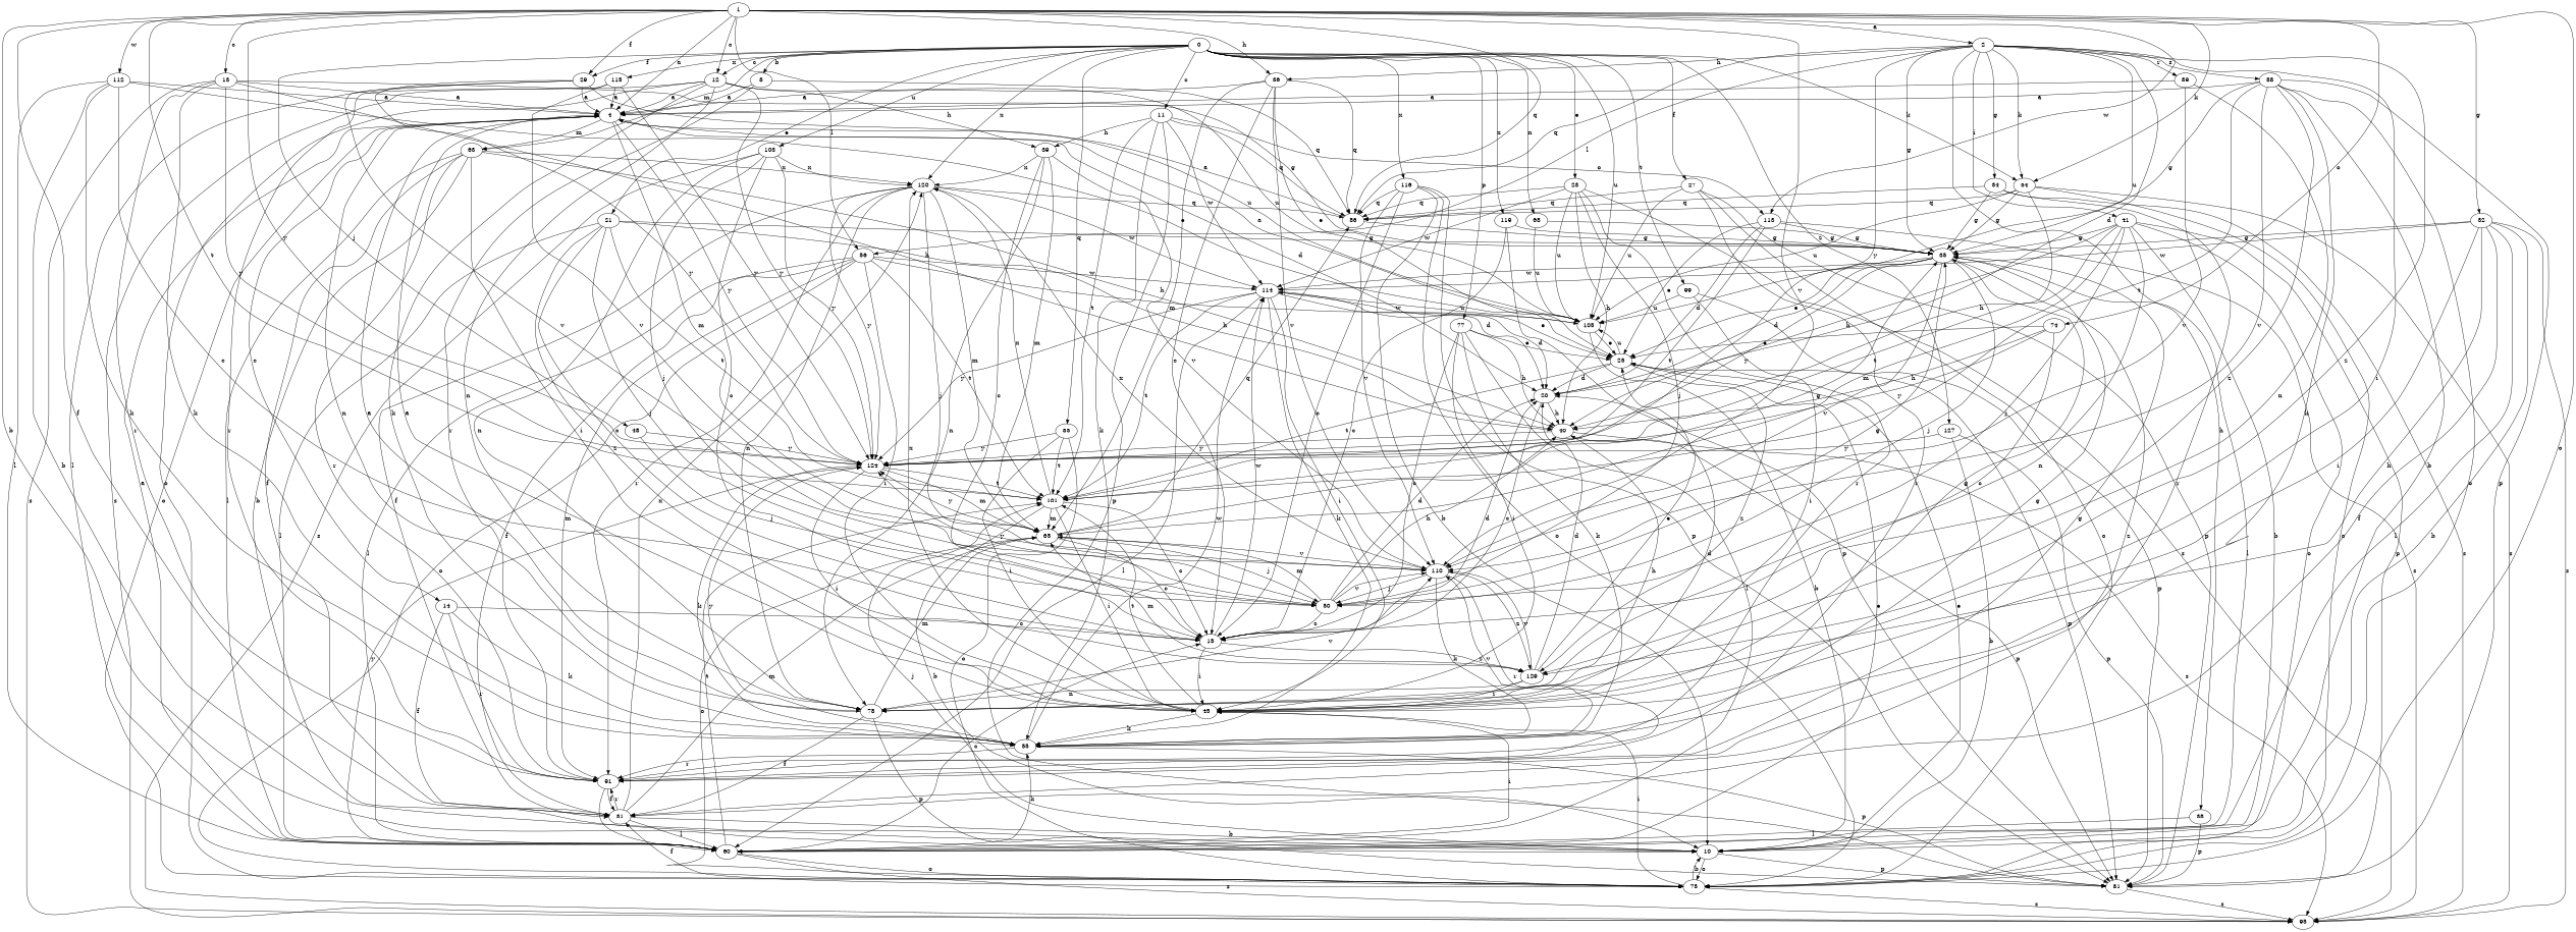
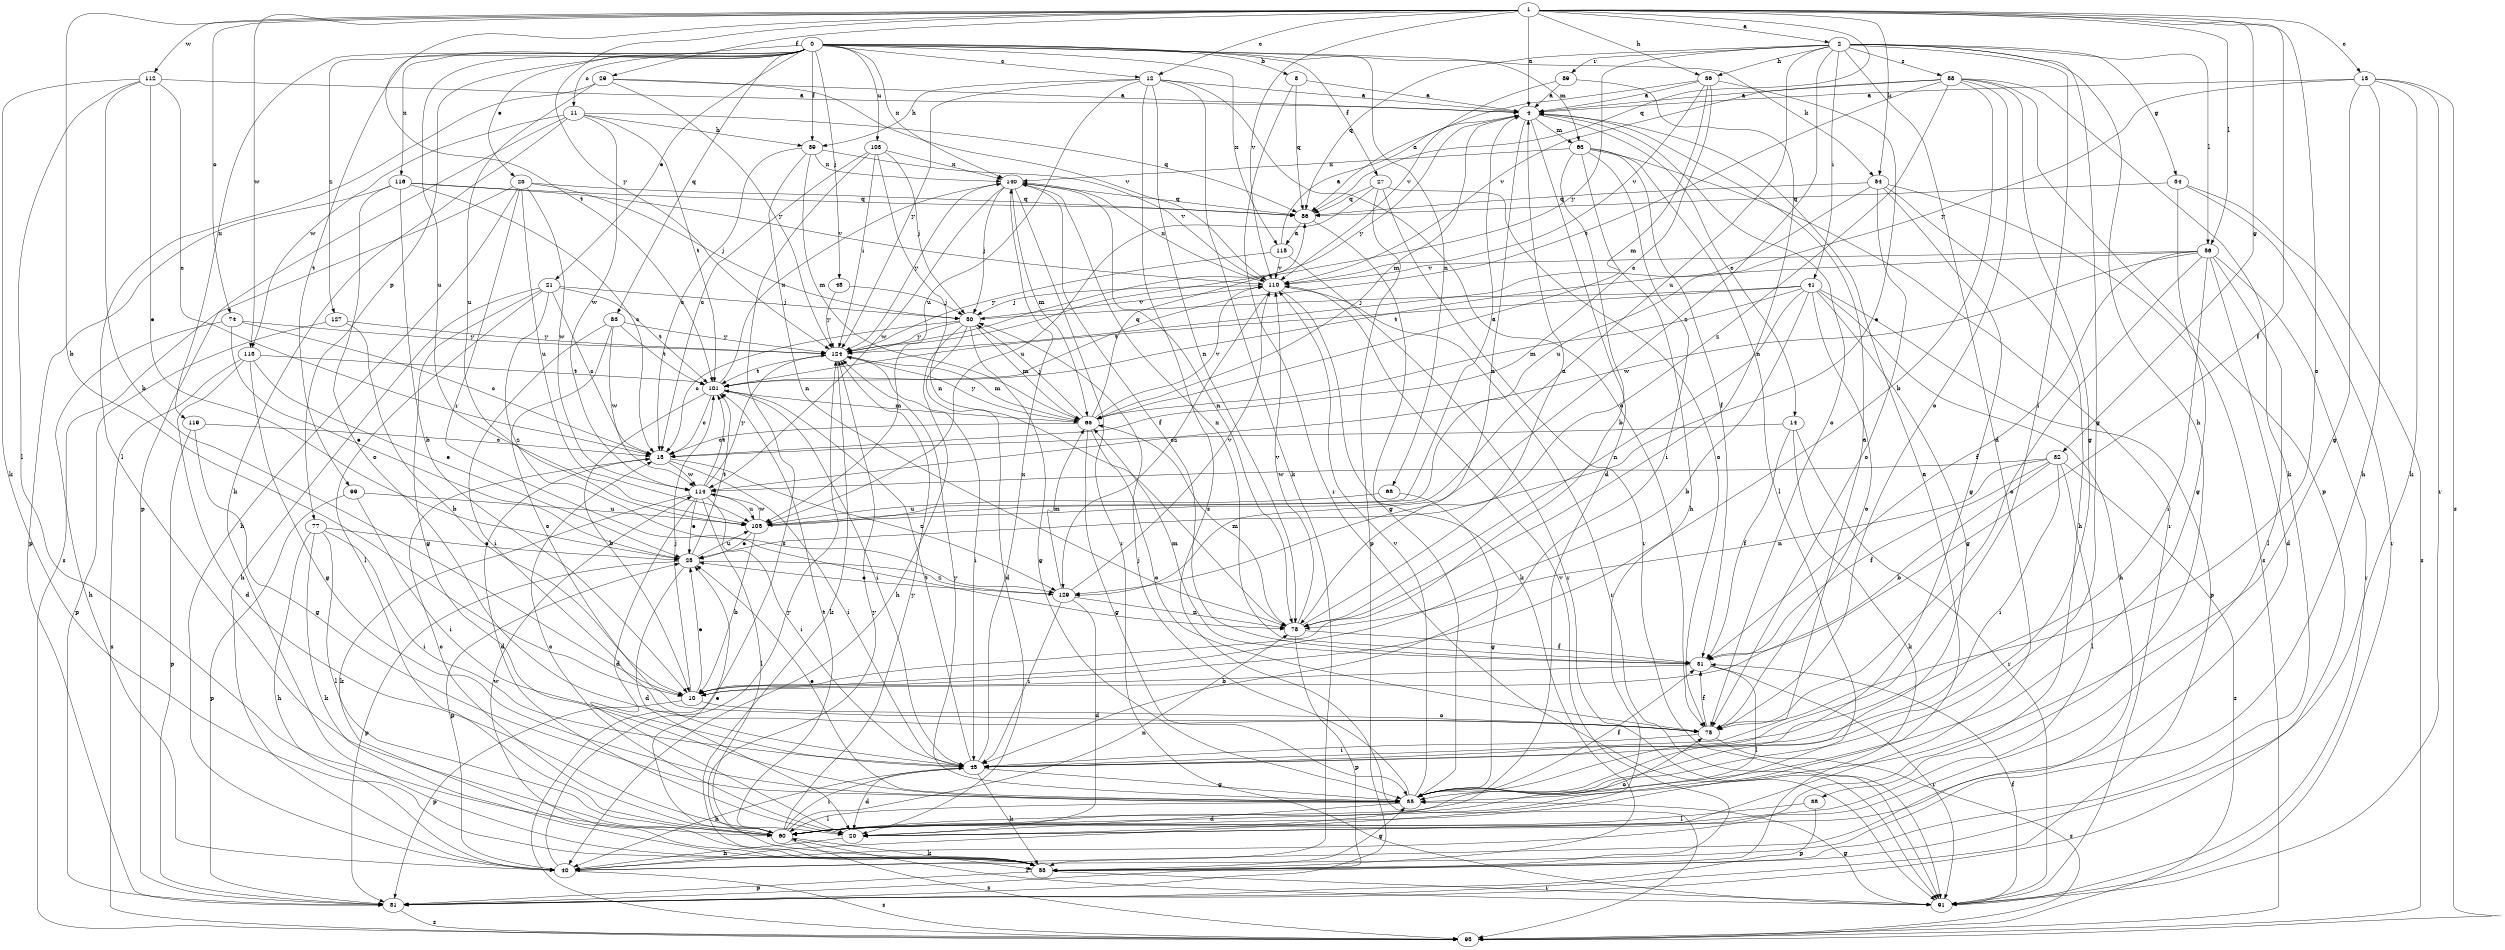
  strict digraph {
    0
    8
    11
    12
    21
    23
    27
    29
    48
    54
    63
    68
    77
    83
    99
    103
    105
    115
    116
    119
-   120
+   120 [label=140]
    127
    4
    86
    91
    101
    113
    81
    39
    55
    114
    75
    124
    n34 [label=78]
    95
    35
    129
    40
    15
    50
    60
    110
    10
    31
    45
    25
    65
    1
    2
    13
    32
    36
    56
    74
    112
    20
    34
    38
    41
    88
    89
    14
    0 -> 8 [label=b]
    0 -> 11 [label=c]
    0 -> 12 [label=c]
    0 -> 21 [label=e]
    0 -> 23 [label=e]
    0 -> 27 [label=f]
-   0 -> 29 [label=f]
+   0 -> 39 [label=f]
    0 -> 48 [label=j]
    0 -> 54 [label=k]
    0 -> 63 [label=m]
    0 -> 68 [label=n]
    0 -> 77 [label=p]
    0 -> 83 [label=q]
    0 -> 99 [label=t]
    0 -> 103 [label=u]
    0 -> 105 [label=u]
    0 -> 115 [label=x]
    0 -> 116 [label=x]
    0 -> 119 [label=x]
    0 -> 120 [label=x]
    0 -> 127 [label=z]
    8 -> 4 [label=a]
    8 -> 86 [label=q]
    8 -> 91 [label=r]
    11 -> 86 [label=q]
    11 -> 101 [label=t]
-   11 -> 113 [label=o]
+   11 -> 113 [label=w]
    11 -> 81 [label=p]
    11 -> 39 [label=h]
    11 -> 55 [label=k]
    11 -> 114 [label=w]
    12 -> 105 [label=u]
    12 -> 4 [label=a]
    12 -> 39 [label=h]
    12 -> 55 [label=k]
    12 -> 75 [label=o]
    12 -> 124 [label=y]
    12 -> n34 [label=n]
    12 -> 95 [label=s]
    21 -> 101 [label=t]
    21 -> 35 [label=g]
    21 -> 129 [label=z]
    21 -> 40 [label=h]
    21 -> 15 [label=c]
    21 -> 50 [label=j]
    21 -> 60 [label=l]
    23 -> 105 [label=u]
    23 -> 86 [label=q]
-   23 -> 91 [label=r]
+   23 -> n34 [label=r]
    23 -> 114 [label=w]
    23 -> 95 [label=s]
    23 -> 40 [label=h]
    23 -> 50 [label=j]
    27 -> 105 [label=u]
    27 -> 86 [label=q]
    27 -> 91 [label=r]
    27 -> 81 [label=p]
    27 -> 75 [label=o]
    29 -> 105 [label=u]
    29 -> 4 [label=a]
    29 -> 124 [label=y]
    29 -> 60 [label=l]
    29 -> 110 [label=v]
    48 -> 124 [label=y]
    48 -> 50 [label=j]
    54 -> 105 [label=u]
    54 -> 86 [label=q]
    54 -> 75 [label=o]
    54 -> 95 [label=s]
    54 -> 35 [label=g]
    54 -> 40 [label=h]
    63 -> 120 [label=x]
    63 -> 91 [label=r]
    63 -> 40 [label=h]
    63 -> 60 [label=l]
    63 -> 10 [label=b]
    63 -> 31 [label=f]
    63 -> 45 [label=i]
    68 -> 105 [label=u]
    68 -> 35 [label=g]
    77 -> 55 [label=k]
    77 -> 40 [label=h]
-   77 -> 15 [label=c]
    77 -> 60 [label=l]
    77 -> 45 [label=i]
    77 -> 25 [label=e]
    83 -> 101 [label=t]
-   35 -> 114 [label=w]
+   83 -> 114 [label=w]
    83 -> 75 [label=o]
    83 -> 124 [label=y]
    83 -> 45 [label=i]
    99 -> 105 [label=u]
    99 -> 81 [label=p]
    99 -> 45 [label=i]
    103 -> 120 [label=x]
-   103 -> 124 [label=y]
+   103 -> 124 [label=i]
    103 -> n34 [label=n]
    103 -> 95 [label=s]
    103 -> 15 [label=c]
    103 -> 50 [label=j]
    105 -> 4 [label=a]
    105 -> 114 [label=w]
    105 -> 10 [label=b]
    105 -> 25 [label=e]
    115 -> 4 [label=a]
    115 -> 91 [label=r]
    115 -> 124 [label=y]
    115 -> 110 [label=v]
    116 -> 86 [label=q]
    116 -> 81 [label=p]
    116 -> 75 [label=o]
    116 -> 15 [label=c]
    116 -> 110 [label=v]
    116 -> 10 [label=b]
    119 -> 81 [label=p]
    119 -> 35 [label=g]
    119 -> 15 [label=c]
    120 -> 86 [label=q]
    120 -> 91 [label=r]
    120 -> 114 [label=w]
    120 -> 124 [label=y]
    120 -> n34 [label=n]
    120 -> 50 [label=j]
    120 -> 31 [label=f]
    120 -> 65 [label=m]
    127 -> 81 [label=p]
    127 -> 124 [label=y]
    127 -> 10 [label=b]
    4 -> 63 [label=m]
    4 -> 75 [label=o]
    4 -> 124 [label=y]
    4 -> n34 [label=n]
    4 -> 65 [label=m]
    4 -> 20 [label=d]
    4 -> 14 [label=c]
-   86 -> 4 [label=a]
+   86 -> 115 [label=a]
    86 -> 35 [label=g]
    91 -> 35 [label=g]
    91 -> 60 [label=l]
    91 -> 31 [label=f]
    101 -> 120 [label=x]
    101 -> 15 [label=c]
    101 -> 10 [label=b]
    101 -> 45 [label=i]
    101 -> 65 [label=m]
    113 -> 101 [label=t]
    113 -> 95 [label=s]
    113 -> 35 [label=g]
    113 -> 25 [label=e]
    113 -> 20 [label=d]
    81 -> 95 [label=s]
    39 -> 120 [label=x]
    39 -> n34 [label=n]
    39 -> 15 [label=c]
    39 -> 110 [label=v]
    39 -> 65 [label=m]
    55 -> 91 [label=r]
    55 -> 81 [label=p]
    55 -> 114 [label=w]
    55 -> 124 [label=y]
    55 -> 35 [label=g]
    55 -> 110 [label=v]
    114 -> 105 [label=u]
    114 -> 101 [label=t]
    114 -> 55 [label=k]
    114 -> 124 [label=y]
    114 -> 60 [label=l]
    114 -> 45 [label=i]
    114 -> 25 [label=e]
    114 -> 20 [label=d]
    75 -> 95 [label=s]
-   75 -> 10 [label=b]
    75 -> 31 [label=f]
    75 -> 45 [label=i]
    124 -> 101 [label=t]
    124 -> 55 [label=k]
    124 -> 45 [label=i]
    124 -> 65 [label=m]
    n34 -> 4 [label=a]
    n34 -> 81 [label=p]
    n34 -> 110 [label=v]
    n34 -> 31 [label=f]
    n34 -> 65 [label=m]
    35 -> 124 [label=y]
    35 -> 50 [label=j]
    35 -> 60 [label=l]
    35 -> 110 [label=v]
-   35 -> 31 [label=z]
+   35 -> 31 [label=f]
    35 -> 25 [label=e]
    35 -> 20 [label=d]
    129 -> n34 [label=n]
    129 -> 110 [label=v]
    129 -> 45 [label=i]
    129 -> 25 [label=e]
    129 -> 65 [label=m]
    129 -> 20 [label=d]
-   40 -> 81 [label=p]
+   40 -> 25 [label=p]
    40 -> 124 [label=y]
    40 -> 95 [label=s]
    15 -> 114 [label=w]
    15 -> 129 [label=z]
    15 -> 45 [label=i]
    15 -> 20 [label=d]
    50 -> 124 [label=y]
    50 -> 35 [label=g]
    50 -> 40 [label=h]
    50 -> 15 [label=c]
    50 -> 110 [label=v]
    50 -> 65 [label=m]
    50 -> 20 [label=d]
    60 -> 4 [label=a]
    60 -> 101 [label=t]
    60 -> 55 [label=k]
    60 -> 75 [label=o]
    60 -> 124 [label=y]
+   60 -> n34 [label=n]
    60 -> 95 [label=s]
    60 -> 15 [label=c]
    60 -> 45 [label=i]
    60 -> 25 [label=e]
    110 -> 120 [label=x]
    110 -> 91 [label=r]
    110 -> 55 [label=k]
    110 -> 129 [label=z]
    110 -> 50 [label=j]
    10 -> 101 [label=j]
    10 -> 81 [label=p]
    10 -> 75 [label=o]
    10 -> 25 [label=e]
    31 -> 120 [label=x]
    31 -> 91 [label=r]
    31 -> 60 [label=l]
    31 -> 10 [label=b]
    31 -> 65 [label=m]
    45 -> 120 [label=x]
    45 -> 4 [label=a]
    45 -> 101 [label=t]
    45 -> 55 [label=k]
    45 -> 35 [label=g]
    45 -> 40 [label=h]
    45 -> 20 [label=d]
    25 -> 105 [label=u]
    25 -> 101 [label=t]
    25 -> 81 [label=p]
    25 -> 129 [label=z]
    25 -> 20 [label=d]
    65 -> 86 [label=q]
    65 -> 75 [label=o]
    65 -> 124 [label=y]
    65 -> 35 [label=g]
    65 -> 15 [label=c]
    65 -> 50 [label=j]
    65 -> 110 [label=v]
    1 -> 12 [label=c]
    1 -> 29 [label=f]
    1 -> 54 [label=k]
    1 -> 4 [label=a]
    1 -> 86 [label=q]
    1 -> 101 [label=t]
    1 -> 113 [label=w]
    1 -> 75 [label=o]
    1 -> 124 [label=y]
    1 -> 110 [label=v]
    1 -> 10 [label=b]
    1 -> 31 [label=f]
    1 -> 2 [label=a]
    1 -> 13 [label=c]
    1 -> 32 [label=g]
    1 -> 36 [label=h]
    1 -> 56 [label=l]
    1 -> 74 [label=o]
    1 -> 112 [label=w]
-   2 -> 54 [label=k]
    2 -> 105 [label=u]
    2 -> 86 [label=q]
    2 -> 124 [label=y]
    2 -> 35 [label=g]
    2 -> 129 [label=z]
    2 -> 45 [label=i]
    2 -> 36 [label=h]
    2 -> 56 [label=l]
    2 -> 20 [label=d]
    2 -> 34 [label=g]
    2 -> 38 [label=h]
    2 -> 41 [label=i]
    2 -> 88 [label=s]
    2 -> 89 [label=r]
    13 -> 4 [label=a]
    13 -> 91 [label=r]
    13 -> 55 [label=k]
    13 -> 124 [label=y]
    13 -> 95 [label=s]
    13 -> 35 [label=g]
    13 -> 40 [label=h]
    32 -> 114 [label=w]
-   32 -> n34 [label=h]
+   32 -> n34 [label=n]
    32 -> 95 [label=s]
-   32 -> 35 [label=g]
    32 -> 60 [label=l]
    32 -> 10 [label=b]
    32 -> 31 [label=f]
    32 -> 45 [label=i]
    36 -> 4 [label=a]
-   36 -> 86 [label=q]
+   36 -> 86 [label=a]
    36 -> 15 [label=c]
    36 -> 110 [label=v]
    36 -> 25 [label=e]
    36 -> 65 [label=m]
-   56 -> 91 [label=m]
+   56 -> 91 [label=r]
    56 -> 101 [label=t]
    56 -> 114 [label=w]
    56 -> 75 [label=o]
    56 -> 60 [label=l]
+   56 -> 110 [label=v]
    56 -> 31 [label=f]
    56 -> 45 [label=i]
    56 -> 20 [label=d]
    74 -> 124 [label=y]
    74 -> 40 [label=h]
    74 -> 15 [label=c]
    74 -> 25 [label=e]
    112 -> 4 [label=a]
    112 -> 55 [label=k]
    112 -> 15 [label=c]
    112 -> 60 [label=l]
    112 -> 10 [label=b]
    112 -> 25 [label=e]
    20 -> 40 [label=h]
    20 -> 15 [label=c]
    34 -> 86 [label=q]
    34 -> 91 [label=r]
    34 -> 95 [label=s]
    34 -> 35 [label=g]
    38 -> 81 [label=p]
    38 -> 60 [label=l]
    41 -> 101 [label=t]
    41 -> 81 [label=p]
    41 -> 75 [label=o]
    41 -> n34 [label=n]
    41 -> 35 [label=g]
    41 -> 40 [label=h]
    41 -> 50 [label=j]
    41 -> 10 [label=b]
    41 -> 65 [label=m]
    88 -> 4 [label=a]
    88 -> 101 [label=t]
    88 -> 81 [label=p]
    88 -> 55 [label=k]
    88 -> 75 [label=o]
    88 -> 35 [label=g]
    88 -> 129 [label=z]
    88 -> 110 [label=v]
    88 -> 10 [label=b]
    89 -> 4 [label=a]
    89 -> n34 [label=n]
    89 -> 110 [label=v]
    14 -> 91 [label=r]
    14 -> 55 [label=k]
    14 -> 15 [label=c]
    14 -> 31 [label=f]
  }
